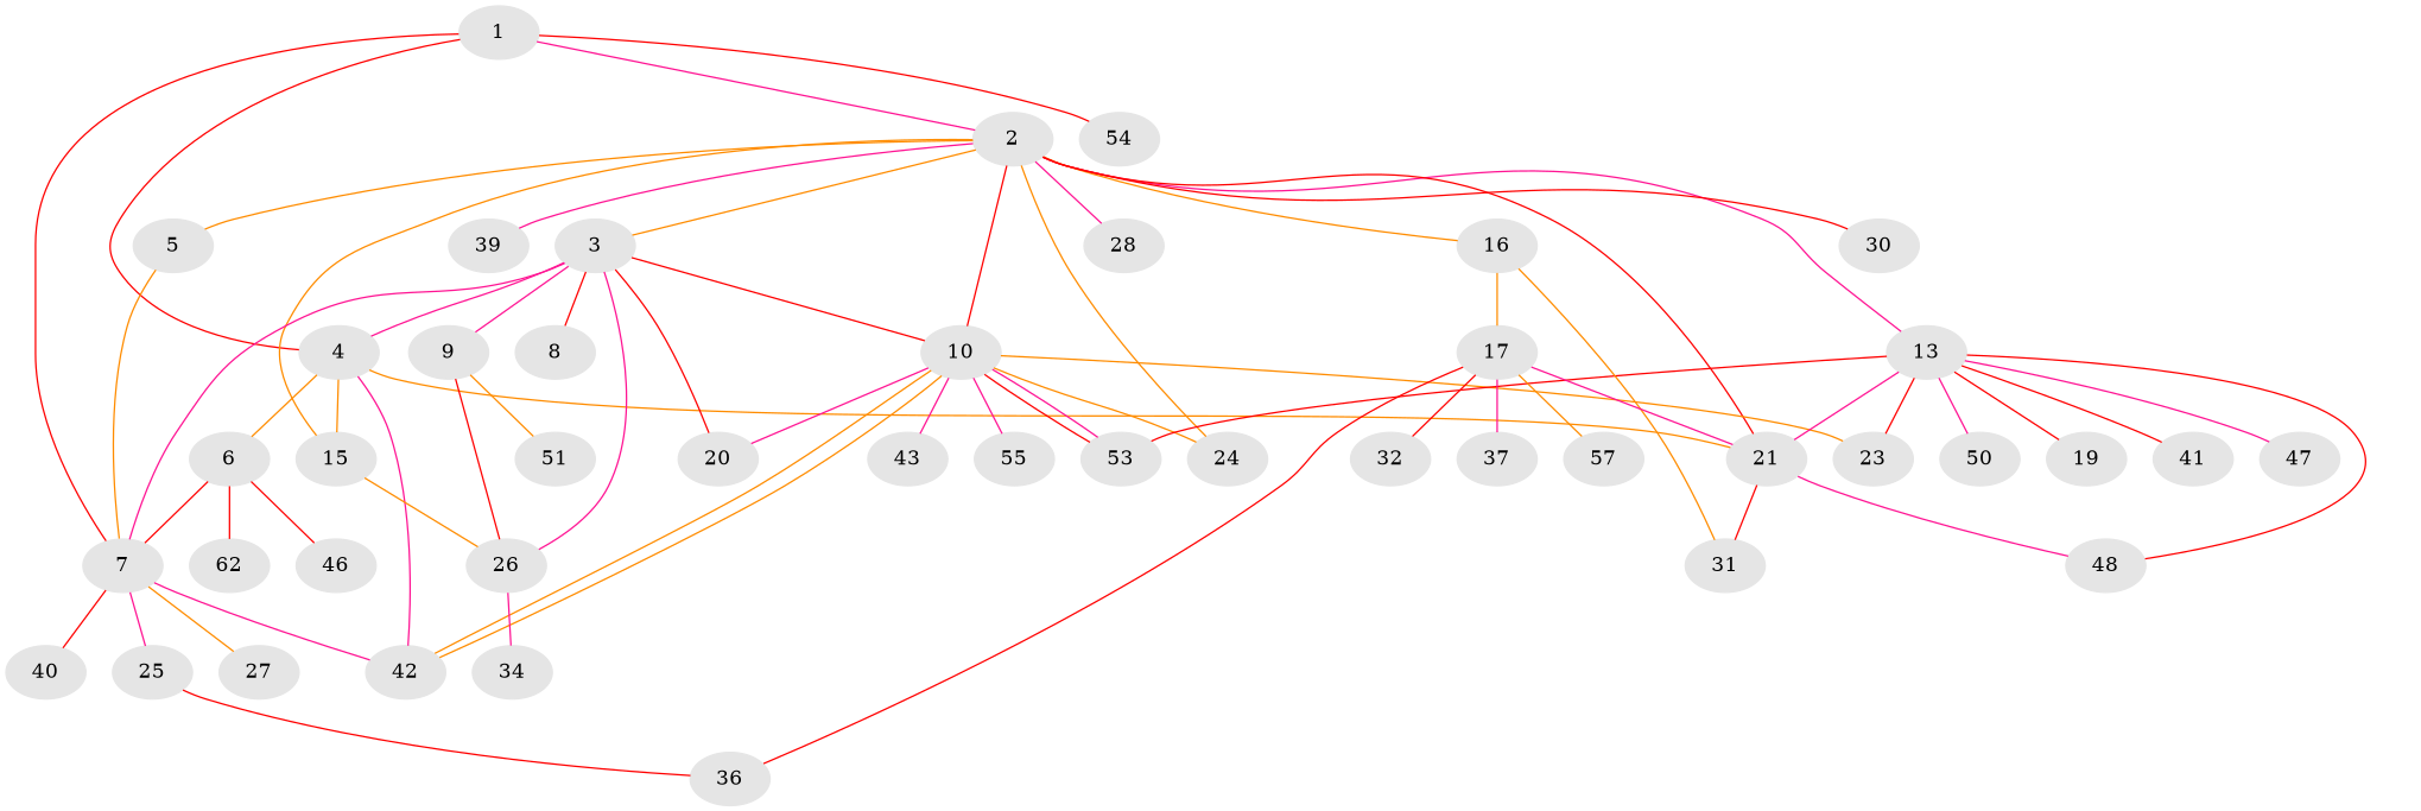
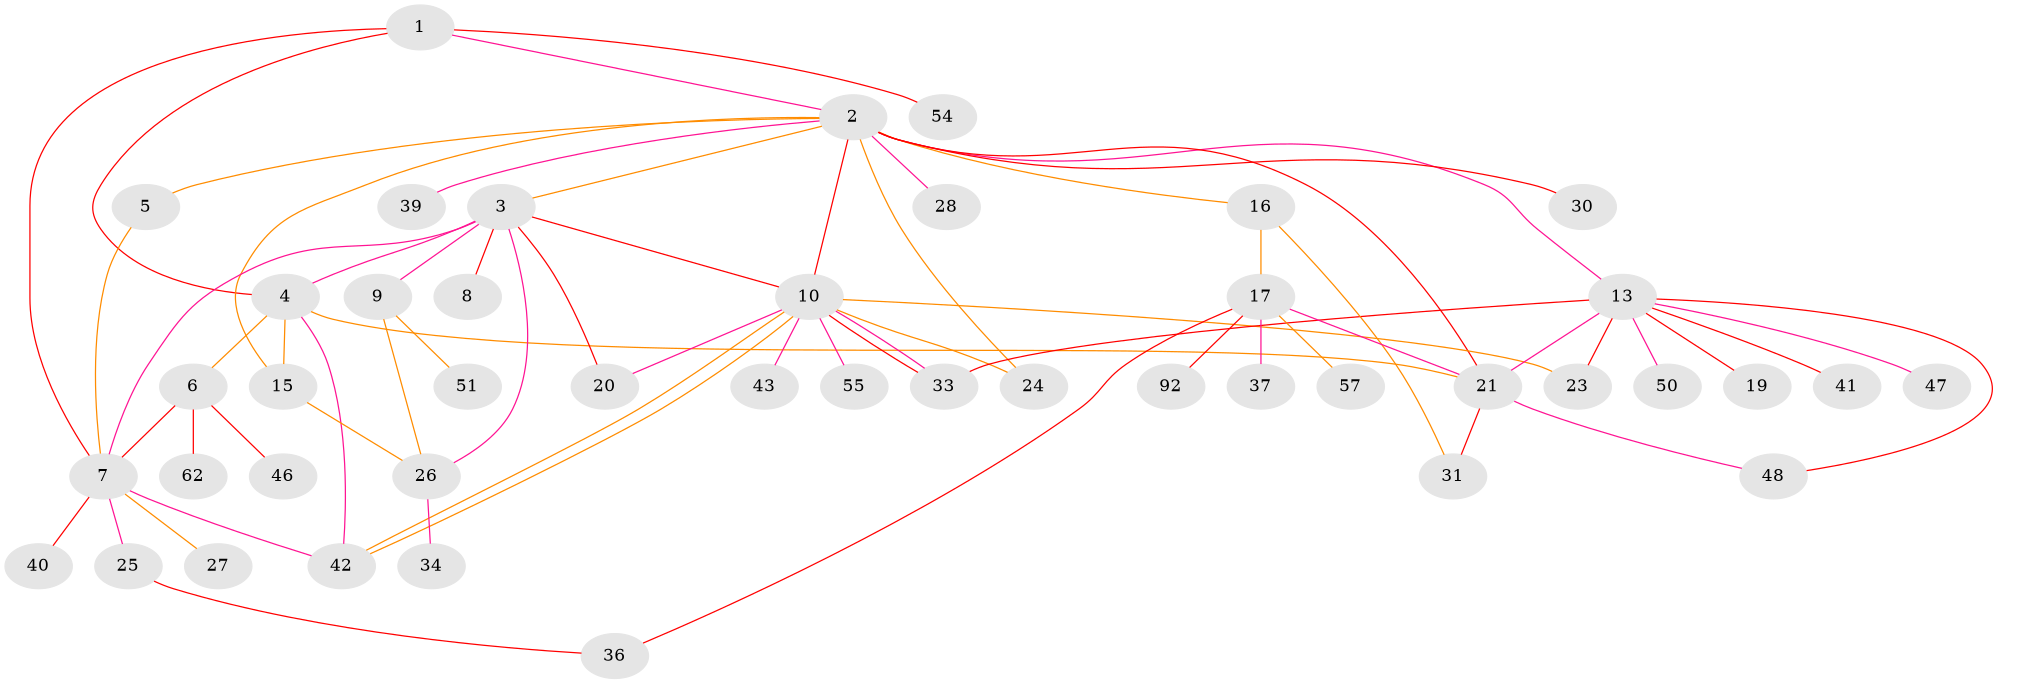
  graph {
    node [color=gray90 style=filled]
    edge [color=red]
    1 [super="+38"]
    2 [super="+53"]
    4 [super="+18"]
    7 [super="+11"]
    54
    3 [super="+14"]
    5
    10 [super="+63"]
    13 [super="+29"]
    15
    16 [super="+58"]
    21 [super="+61"]
    24 [super="+52"]
    28
    30
    39
    6 [super="+12"]
    42
    25 [super="+56"]
    27
    40
    8
    9 [super="+35"]
    20
    26 [super="+62"]
    23
-   33 [super="+60" label=53]
+   33 [super="+60"]
    43 [super="+59"]
    55
    19
    41
    47
    48
    50
    17 [super="+45"]
    31
    51
    34
    n39 [label=62]
    46
    36
-   32 [super="+44"]
+   32 [super="+44" label=92]
    37
    57
    1 -- 2 [color=deeppink]
    1 -- 4
    1 -- 7
    1 -- 54
    2 -- 3 [color=darkorange]
    2 -- 5 [color=darkorange]
    2 -- 10
    2 -- 13 [color=deeppink weight=2]
    2 -- 15 [color=darkorange]
    2 -- 16 [color=darkorange]
    2 -- 21
    2 -- 24 [color=darkorange]
    2 -- 28 [color=deeppink]
    2 -- 30
    2 -- 39 [color=deeppink]
    4 -- 15 [color=darkorange]
    4 -- 21 [color=darkorange]
    4 -- 6 [color=darkorange]
    4 -- 42 [color=deeppink]
    7 -- 42 [color=deeppink weight=2]
    7 -- 25 [color=deeppink]
    7 -- 27 [color=darkorange]
    7 -- 40
    3 -- 4 [color=deeppink]
    3 -- 7 [color=deeppink weight=2]
    3 -- 10
    3 -- 8
    3 -- 9 [color=deeppink]
    3 -- 20
    3 -- 26 [color=deeppink]
    5 -- 7 [color=darkorange]
    10 -- 24 [color=darkorange]
    10 -- 42 [color=darkorange]
    10 -- 42 [color=darkorange]
    10 -- 20 [color=deeppink]
    10 -- 23 [color=darkorange]
    10 -- 33
    10 -- 33 [color=deeppink]
    10 -- 43 [color=deeppink]
    10 -- 55 [color=deeppink]
    13 -- 21 [color=deeppink]
    13 -- 23
    13 -- 33
    13 -- 19
    13 -- 41
    13 -- 47 [color=deeppink]
    13 -- 48
    13 -- 50 [color=deeppink]
    15 -- 26 [color=darkorange]
    16 -- 17 [color=darkorange]
    16 -- 31 [color=darkorange]
    21 -- 48 [color=deeppink]
    21 -- 31
    6 -- 7
    6 -- n39
    6 -- 46
    25 -- 36
-   9 -- 26
+   9 -- 26 [color=darkorange]
    9 -- 51 [color=darkorange]
    26 -- 34 [color=deeppink]
    17 -- 21 [color=deeppink]
    17 -- 36
    17 -- 32
    17 -- 37 [color=deeppink]
    17 -- 57 [color=darkorange]
  }
